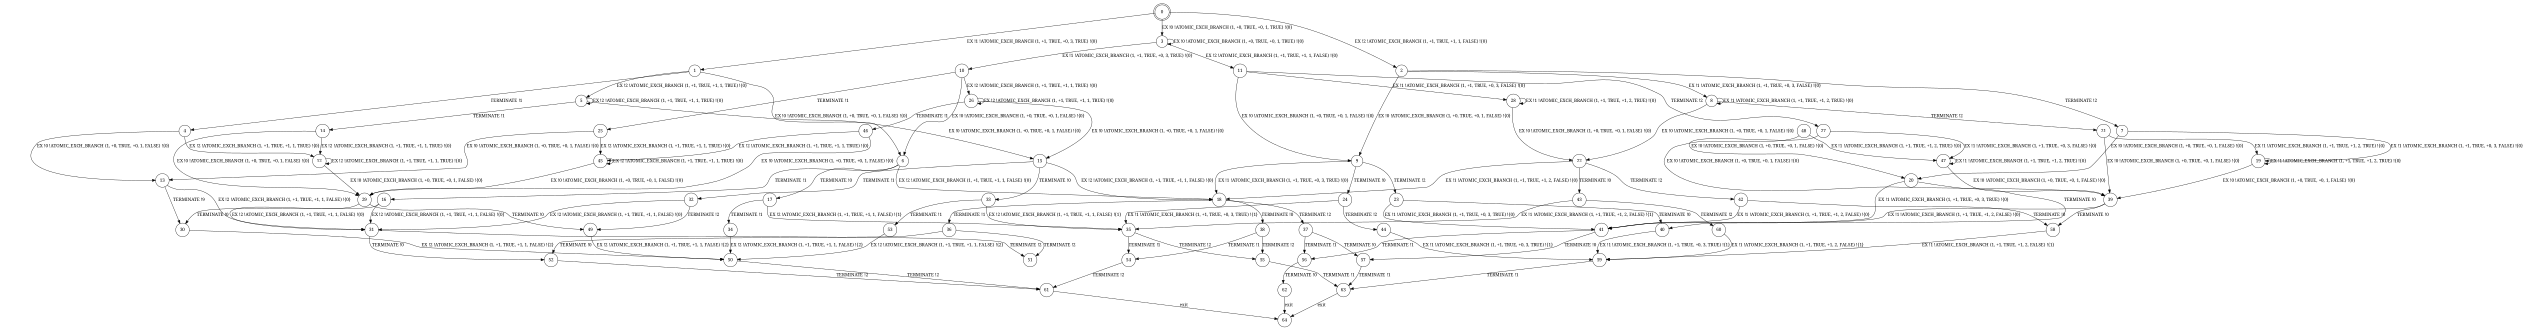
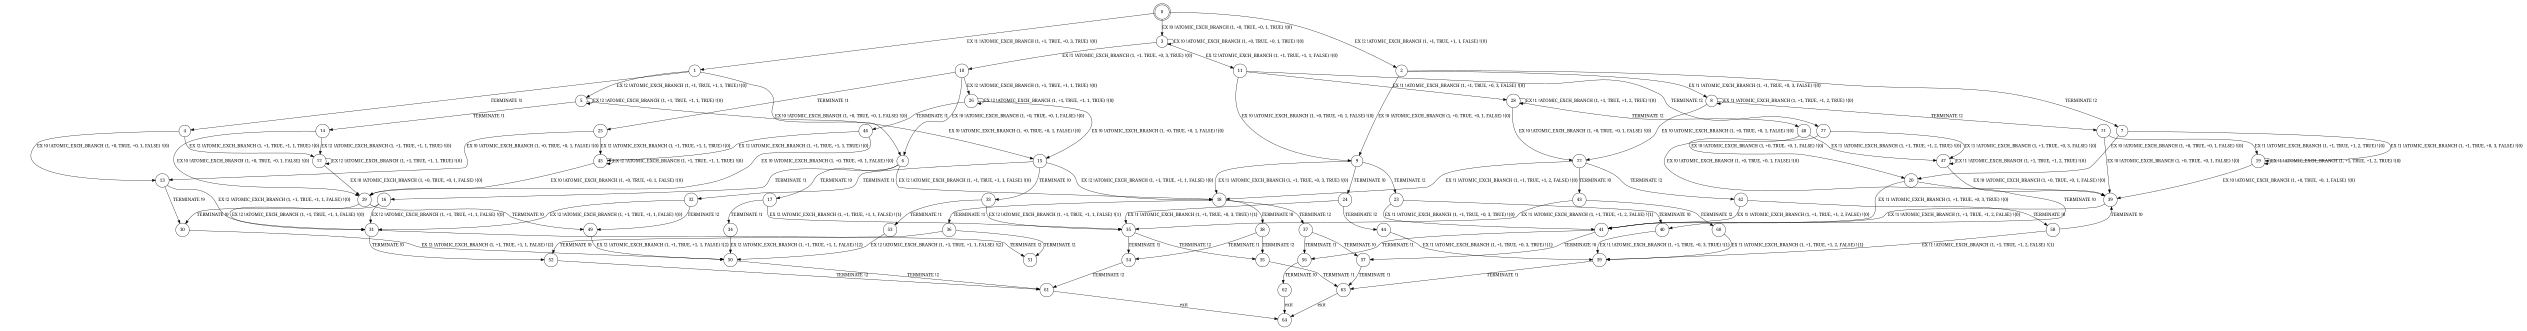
  digraph {
    fontname="Noto Serif"
    node [fontname="Noto Serif" shape=circle]
    edge [fontname="Noto Serif"]
    0 [peripheries=2]
    1
    2
    3
    4
    5
    6
    7
    8
    9
    10
    11
    12
    13
    14
    15
    16
    17
    18
    19
    20
    21
    22
    23
    24
    25
    26
    27
    28
    29
    30
    31
    32
    33
    34
    35
    36
    37
    38
    39
    40
    41
    42
    43
    44
    45
    46
    47
    48
    49
    50
    51
    52
    53
    54
    55
    56
    57
    58
    59
    60
    61
    63
    62
    64
    0 -> 1 [label="EX !1 !ATOMIC_EXCH_BRANCH (1, +1, TRUE, +0, 3, TRUE) !{0}"]
    0 -> 2 [label="EX !2 !ATOMIC_EXCH_BRANCH (1, +1, TRUE, +1, 1, FALSE) !{0}"]
    0 -> 3 [label="EX !0 !ATOMIC_EXCH_BRANCH (1, +0, TRUE, +0, 1, TRUE) !{0}"]
    1 -> 4 [label="TERMINATE !1"]
    1 -> 5 [label="EX !2 !ATOMIC_EXCH_BRANCH (1, +1, TRUE, +1, 1, TRUE) !{0}"]
    1 -> 6 [label="EX !0 !ATOMIC_EXCH_BRANCH (1, +0, TRUE, +0, 1, FALSE) !{0}"]
    2 -> 7 [label="TERMINATE !2"]
    2 -> 8 [label="EX !1 !ATOMIC_EXCH_BRANCH (1, +1, TRUE, +0, 3, FALSE) !{0}"]
    2 -> 9 [label="EX !0 !ATOMIC_EXCH_BRANCH (1, +0, TRUE, +0, 1, FALSE) !{0}"]
    3 -> 3 [label="EX !0 !ATOMIC_EXCH_BRANCH (1, +0, TRUE, +0, 1, TRUE) !{0}"]
    3 -> 10 [label="EX !1 !ATOMIC_EXCH_BRANCH (1, +1, TRUE, +0, 3, TRUE) !{0}"]
    3 -> 11 [label="EX !2 !ATOMIC_EXCH_BRANCH (1, +1, TRUE, +1, 1, FALSE) !{0}"]
    4 -> 12 [label="EX !2 !ATOMIC_EXCH_BRANCH (1, +1, TRUE, +1, 1, TRUE) !{0}"]
    4 -> 13 [label="EX !0 !ATOMIC_EXCH_BRANCH (1, +0, TRUE, +0, 1, FALSE) !{0}"]
    5 -> 5 [label="EX !2 !ATOMIC_EXCH_BRANCH (1, +1, TRUE, +1, 1, TRUE) !{0}"]
    5 -> 14 [label="TERMINATE !1"]
    5 -> 15 [label="EX !0 !ATOMIC_EXCH_BRANCH (1, +0, TRUE, +0, 1, FALSE) !{0}"]
    6 -> 16 [label="TERMINATE !1"]
    6 -> 17 [label="TERMINATE !0"]
    6 -> 18 [label="EX !2 !ATOMIC_EXCH_BRANCH (1, +1, TRUE, +1, 1, FALSE) !{0}"]
    7 -> 19 [label="EX !1 !ATOMIC_EXCH_BRANCH (1, +1, TRUE, +0, 3, FALSE) !{0}"]
    7 -> 20 [label="EX !0 !ATOMIC_EXCH_BRANCH (1, +0, TRUE, +0, 1, FALSE) !{0}"]
    8 -> 8 [label="EX !1 !ATOMIC_EXCH_BRANCH (1, +1, TRUE, +1, 2, TRUE) !{0}"]
    8 -> 21 [label="TERMINATE !2"]
    8 -> 22 [label="EX !0 !ATOMIC_EXCH_BRANCH (1, +0, TRUE, +0, 1, FALSE) !{0}"]
    9 -> 18 [label="EX !1 !ATOMIC_EXCH_BRANCH (1, +1, TRUE, +0, 3, TRUE) !{0}"]
    9 -> 23 [label="TERMINATE !2"]
    9 -> 24 [label="TERMINATE !0"]
    10 -> 6 [label="EX !0 !ATOMIC_EXCH_BRANCH (1, +0, TRUE, +0, 1, FALSE) !{0}"]
    10 -> 25 [label="TERMINATE !1"]
    10 -> 26 [label="EX !2 !ATOMIC_EXCH_BRANCH (1, +1, TRUE, +1, 1, TRUE) !{0}"]
    11 -> 9 [label="EX !0 !ATOMIC_EXCH_BRANCH (1, +0, TRUE, +0, 1, FALSE) !{0}"]
    11 -> 27 [label="TERMINATE !2"]
    11 -> 28 [label="EX !1 !ATOMIC_EXCH_BRANCH (1, +1, TRUE, +0, 3, FALSE) !{0}"]
    12 -> 12 [label="EX !2 !ATOMIC_EXCH_BRANCH (1, +1, TRUE, +1, 1, TRUE) !{0}"]
    12 -> 29 [label="EX !0 !ATOMIC_EXCH_BRANCH (1, +0, TRUE, +0, 1, FALSE) !{0}"]
    13 -> 30 [label="TERMINATE !9"]
    13 -> 31 [label="EX !2 !ATOMIC_EXCH_BRANCH (1, +1, TRUE, +1, 1, FALSE) !{0}"]
    14 -> 12 [label="EX !2 !ATOMIC_EXCH_BRANCH (1, +1, TRUE, +1, 1, TRUE) !{0}"]
    14 -> 29 [label="EX !0 !ATOMIC_EXCH_BRANCH (1, +0, TRUE, +0, 1, FALSE) !{0}"]
    15 -> 18 [label="EX !2 !ATOMIC_EXCH_BRANCH (1, +1, TRUE, +1, 1, FALSE) !{0}"]
    15 -> 32 [label="TERMINATE !1"]
    15 -> 33 [label="TERMINATE !0"]
    16 -> 30 [label="TERMINATE !0"]
    16 -> 31 [label="EX !2 !ATOMIC_EXCH_BRANCH (1, +1, TRUE, +1, 1, FALSE) !{0}"]
    17 -> 34 [label="TERMINATE !1"]
    17 -> 35 [label="EX !2 !ATOMIC_EXCH_BRANCH (1, +1, TRUE, +1, 1, FALSE) !{1}"]
    18 -> 36 [label="TERMINATE !1"]
    18 -> 37 [label="TERMINATE !2"]
    18 -> 38 [label="TERMINATE !0"]
    19 -> 19 [label="EX !1 !ATOMIC_EXCH_BRANCH (1, +1, TRUE, +1, 2, TRUE) !{0}"]
    19 -> 39 [label="EX !0 !ATOMIC_EXCH_BRANCH (1, +0, TRUE, +0, 1, FALSE) !{0}"]
    20 -> 40 [label="TERMINATE !0"]
    20 -> 41 [label="EX !1 !ATOMIC_EXCH_BRANCH (1, +1, TRUE, +0, 3, TRUE) !{0}"]
    21 -> 19 [label="EX !1 !ATOMIC_EXCH_BRANCH (1, +1, TRUE, +1, 2, TRUE) !{0}"]
    21 -> 39 [label="EX !0 !ATOMIC_EXCH_BRANCH (1, +0, TRUE, +0, 1, FALSE) !{0}"]
    22 -> 18 [label="EX !1 !ATOMIC_EXCH_BRANCH (1, +1, TRUE, +1, 2, FALSE) !{0}"]
    22 -> 42 [label="TERMINATE !2"]
    22 -> 43 [label="TERMINATE !0"]
    23 -> 40 [label="TERMINATE !0"]
    23 -> 41 [label="EX !1 !ATOMIC_EXCH_BRANCH (1, +1, TRUE, +0, 3, TRUE) !{0}"]
    24 -> 35 [label="EX !1 !ATOMIC_EXCH_BRANCH (1, +1, TRUE, +0, 3, TRUE) !{1}"]
    24 -> 44 [label="TERMINATE !2"]
    25 -> 13 [label="EX !0 !ATOMIC_EXCH_BRANCH (1, +0, TRUE, +0, 1, FALSE) !{0}"]
    25 -> 45 [label="EX !2 !ATOMIC_EXCH_BRANCH (1, +1, TRUE, +1, 1, TRUE) !{0}"]
    26 -> 15 [label="EX !0 !ATOMIC_EXCH_BRANCH (1, +0, TRUE, +0, 1, FALSE) !{0}"]
    26 -> 26 [label="EX !2 !ATOMIC_EXCH_BRANCH (1, +1, TRUE, +1, 1, TRUE) !{0}"]
    26 -> 46 [label="TERMINATE !1"]
    27 -> 20 [label="EX !0 !ATOMIC_EXCH_BRANCH (1, +0, TRUE, +0, 1, FALSE) !{0}"]
    27 -> 47 [label="EX !1 !ATOMIC_EXCH_BRANCH (1, +1, TRUE, +0, 3, FALSE) !{0}"]
    28 -> 22 [label="EX !0 !ATOMIC_EXCH_BRANCH (1, +0, TRUE, +0, 1, FALSE) !{0}"]
    28 -> 28 [label="EX !1 !ATOMIC_EXCH_BRANCH (1, +1, TRUE, +1, 2, TRUE) !{0}"]
+   28 -> 48 [label="TERMINATE !2"]
    29 -> 31 [label="EX !2 !ATOMIC_EXCH_BRANCH (1, +1, TRUE, +1, 1, FALSE) !{0}"]
    29 -> 49 [label="TERMINATE !0"]
    30 -> 50 [label="EX !2 !ATOMIC_EXCH_BRANCH (1, +1, TRUE, +1, 1, FALSE) !{2}"]
    31 -> 51 [label="TERMINATE !2"]
    31 -> 52 [label="TERMINATE !0"]
    32 -> 31 [label="EX !2 !ATOMIC_EXCH_BRANCH (1, +1, TRUE, +1, 1, FALSE) !{0}"]
    32 -> 49 [label="TERMINATE !2"]
    33 -> 35 [label="EX !2 !ATOMIC_EXCH_BRANCH (1, +1, TRUE, +1, 1, FALSE) !{1}"]
    33 -> 53 [label="TERMINATE !1"]
    34 -> 50 [label="EX !2 !ATOMIC_EXCH_BRANCH (1, +1, TRUE, +1, 1, FALSE) !{2}"]
    35 -> 54 [label="TERMINATE !1"]
    35 -> 55 [label="TERMINATE !2"]
    36 -> 51 [label="TERMINATE !2"]
    36 -> 52 [label="TERMINATE !0"]
    37 -> 56 [label="TERMINATE !1"]
    37 -> 57 [label="TERMINATE !0"]
    38 -> 54 [label="TERMINATE !1"]
    38 -> 55 [label="TERMINATE !2"]
    39 -> 41 [label="EX !1 !ATOMIC_EXCH_BRANCH (1, +1, TRUE, +1, 2, FALSE) !{0}"]
-   39 -> 58 [label="TERMINATE !0"]
+   58 -> 39 [label="TERMINATE !0"]
    40 -> 59 [label="EX !1 !ATOMIC_EXCH_BRANCH (1, +1, TRUE, +0, 3, TRUE) !{1}"]
    41 -> 56 [label="TERMINATE !1"]
    41 -> 57 [label="TERMINATE !0"]
    42 -> 41 [label="EX !1 !ATOMIC_EXCH_BRANCH (1, +1, TRUE, +1, 2, FALSE) !{0}"]
    42 -> 58 [label="TERMINATE !0"]
    43 -> 35 [label="EX !1 !ATOMIC_EXCH_BRANCH (1, +1, TRUE, +1, 2, FALSE) !{1}"]
    43 -> 60 [label="TERMINATE !2"]
    44 -> 59 [label="EX !1 !ATOMIC_EXCH_BRANCH (1, +1, TRUE, +0, 3, TRUE) !{1}"]
    45 -> 29 [label="EX !0 !ATOMIC_EXCH_BRANCH (1, +0, TRUE, +0, 1, FALSE) !{0}"]
    45 -> 45 [label="EX !2 !ATOMIC_EXCH_BRANCH (1, +1, TRUE, +1, 1, TRUE) !{0}"]
    46 -> 29 [label="EX !0 !ATOMIC_EXCH_BRANCH (1, +0, TRUE, +0, 1, FALSE) !{0}"]
    46 -> 45 [label="EX !2 !ATOMIC_EXCH_BRANCH (1, +1, TRUE, +1, 1, TRUE) !{0}"]
    47 -> 39 [label="EX !0 !ATOMIC_EXCH_BRANCH (1, +0, TRUE, +0, 1, FALSE) !{0}"]
    47 -> 47 [label="EX !1 !ATOMIC_EXCH_BRANCH (1, +1, TRUE, +1, 2, TRUE) !{0}"]
    48 -> 39 [label="EX !0 !ATOMIC_EXCH_BRANCH (1, +0, TRUE, +0, 1, FALSE) !{0}"]
    48 -> 47 [label="EX !1 !ATOMIC_EXCH_BRANCH (1, +1, TRUE, +1, 2, TRUE) !{0}"]
    49 -> 50 [label="EX !2 !ATOMIC_EXCH_BRANCH (1, +1, TRUE, +1, 1, FALSE) !{2}"]
    50 -> 61 [label="TERMINATE !2"]
    52 -> 61 [label="TERMINATE !2"]
    53 -> 50 [label="EX !2 !ATOMIC_EXCH_BRANCH (1, +1, TRUE, +1, 1, FALSE) !{2}"]
    54 -> 61 [label="TERMINATE !2"]
    55 -> 63 [label="TERMINATE !1"]
    56 -> 62 [label="TERMINATE !0"]
    57 -> 63 [label="TERMINATE !1"]
    58 -> 59 [label="EX !1 !ATOMIC_EXCH_BRANCH (1, +1, TRUE, +1, 2, FALSE) !{1}"]
    59 -> 63 [label="TERMINATE !1"]
    60 -> 59 [label="EX !1 !ATOMIC_EXCH_BRANCH (1, +1, TRUE, +1, 2, FALSE) !{1}"]
    61 -> 64 [label=exit]
    63 -> 64 [label=exit]
    62 -> 64 [label=exit]
  }
